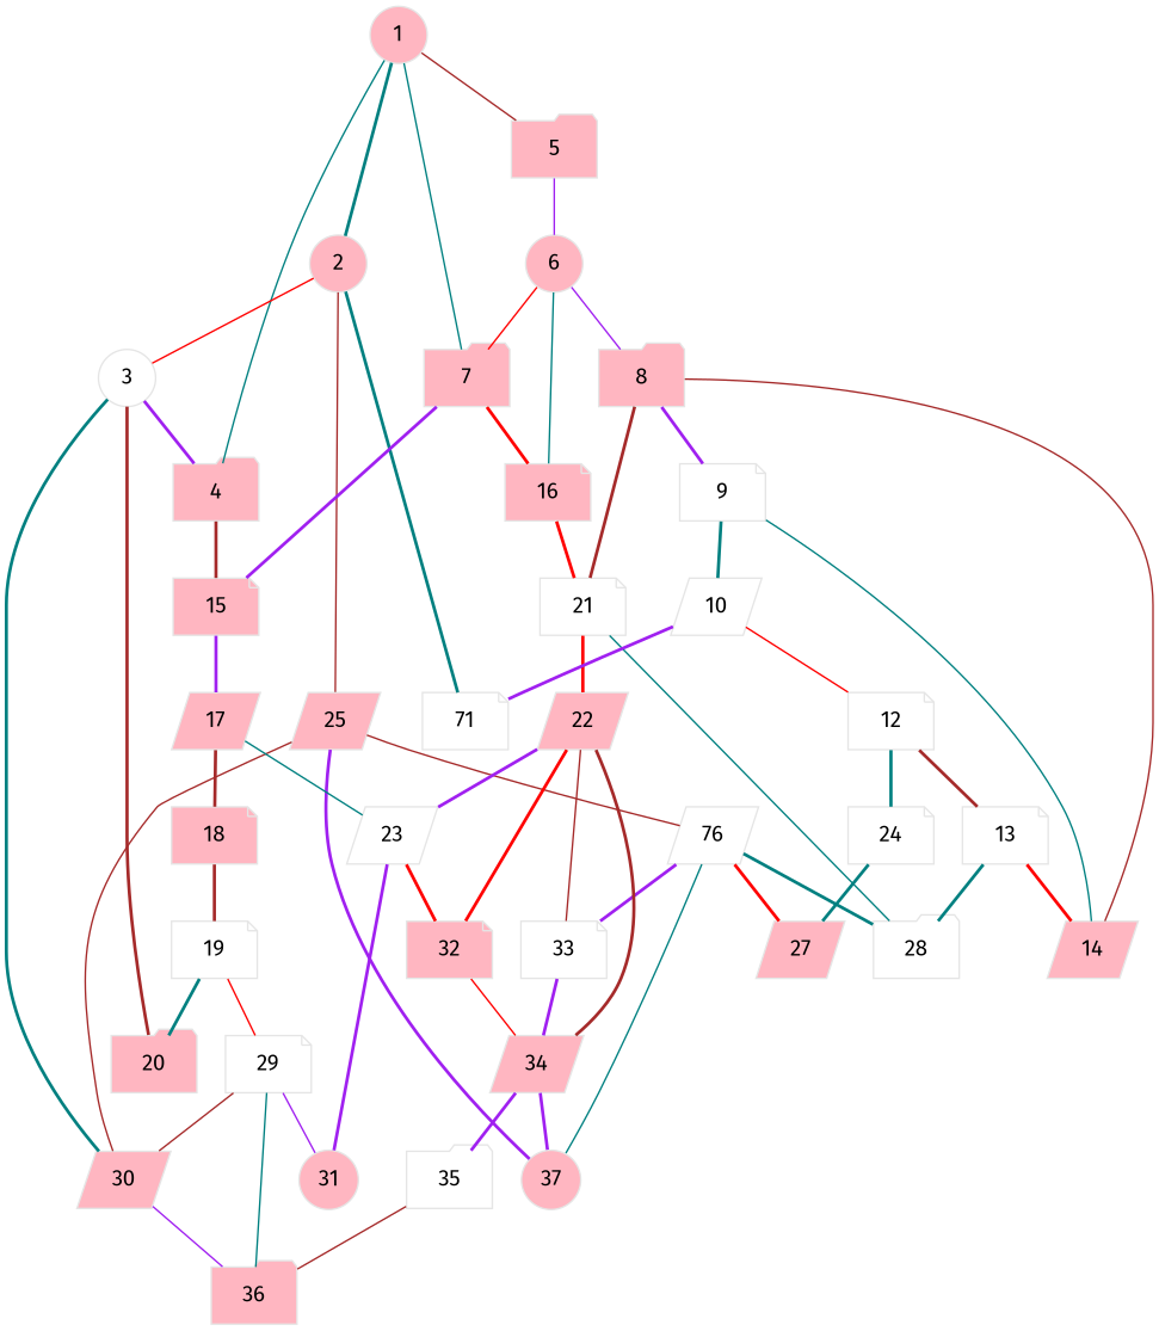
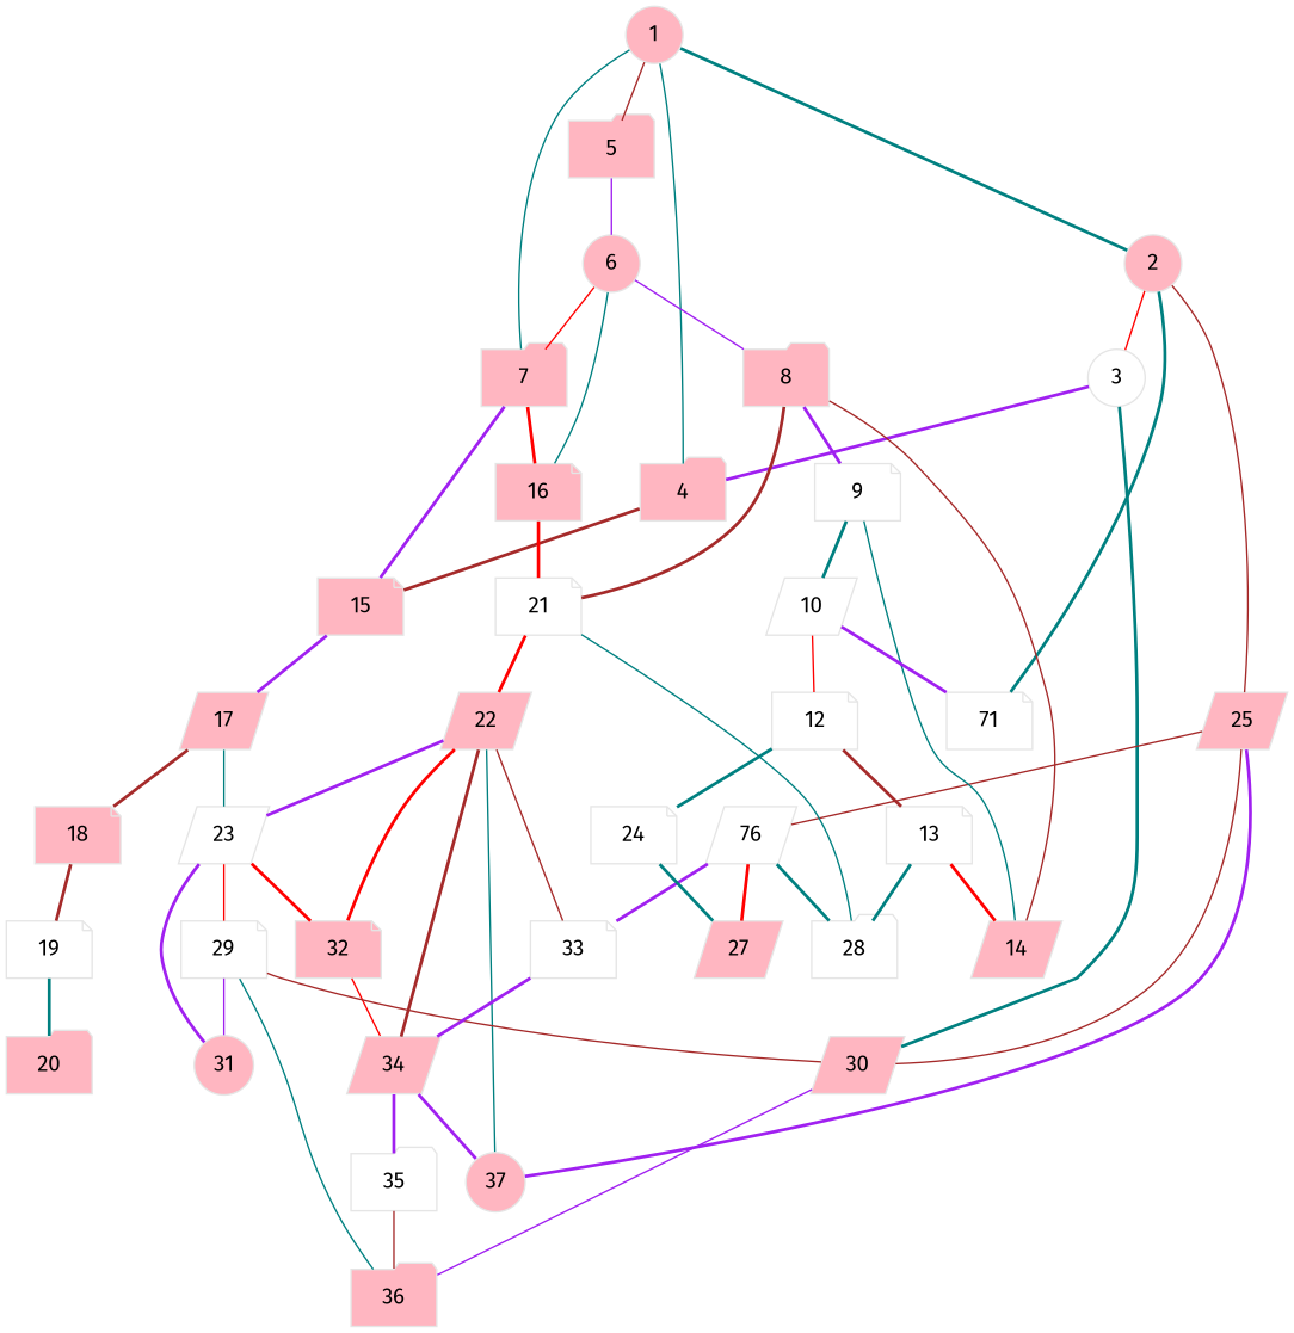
  graph {
    fontname="Fira Sans"
    node [color=gray90 fillcolor=lightpink fontname="Fira Sans" shape=note style=filled]
    edge [color=teal fontname="Fira Sans" style=bold weight=1.0]
    1 [shape=circle]
    2 [shape=circle]
    4 [shape=folder]
    5 [shape=folder]
    7 [shape=folder]
    3 [fillcolor=white shape=circle]
    n7 [fillcolor=white label=71]
    25 [shape=parallelogram]
    15
    6 [shape=circle]
    16
    20 [shape=folder]
    30 [shape=parallelogram]
    n14 [fillcolor=white label=76 shape=parallelogram]
    37 [shape=circle]
    36 [shape=folder]
    17 [shape=parallelogram]
    8 [shape=folder]
    9 [fillcolor=white]
    14 [shape=parallelogram]
    21 [fillcolor=white]
    10 [fillcolor=white shape=parallelogram]
    28 [fillcolor=white shape=folder]
    22 [shape=parallelogram]
    12 [fillcolor=white]
    13 [fillcolor=white]
    24 [fillcolor=white]
    27 [shape=parallelogram]
    18
    23 [fillcolor=white shape=parallelogram]
    19 [fillcolor=white]
    32
    31 [shape=circle]
    29 [fillcolor=white]
    33 [fillcolor=white]
    34 [shape=parallelogram]
    35 [fillcolor=white shape=folder]
    1 -- 2
    1 -- 4 [style=solid]
    1 -- 5 [color=brown style=solid]
    1 -- 7 [style=solid]
    2 -- 3 [color=red style=solid]
    2 -- n7
    2 -- 25 [color=brown style=solid]
    4 -- 15 [color=brown]
    5 -- 6 [color=purple style=solid weight=2.0]
    7 -- 15 [color=purple]
    7 -- 16 [color=red]
    3 -- 4 [color=purple]
-   3 -- 20 [color=brown weight=2.0]
    3 -- 30
    25 -- 30 [color=brown style=solid]
    25 -- n14 [color=brown style=solid]
    25 -- 37 [color=purple]
    15 -- 17 [color=purple weight=2.0]
    6 -- 7 [color=red style=solid]
    6 -- 16 [style=solid]
    6 -- 8 [color=purple style=solid weight=2.0]
    16 -- 21 [color=red]
    30 -- 36 [color=purple style=solid]
-   n14 -- 37 [style=solid]
+   22 -- 37 [style=solid]
    n14 -- 28
    n14 -- 27 [color=red weight=2.0]
    n14 -- 33 [color=purple]
    17 -- 18 [color=brown weight=2.0]
    17 -- 23 [style=solid weight=2.0]
    8 -- 9 [color=purple]
    8 -- 14 [color=brown style=solid]
    8 -- 21 [color=brown]
    9 -- 14 [style=solid]
    9 -- 10
    21 -- 28 [style=solid]
    21 -- 22 [color=red weight=2.0]
    10 -- n7 [color=purple weight=2.0]
    10 -- 12 [color=red style=solid]
    22 -- 23 [color=purple]
    22 -- 32 [color=red]
    22 -- 33 [color=brown style=solid]
    22 -- 34 [color=brown]
    12 -- 13 [color=brown]
    12 -- 24 [weight=2.0]
    13 -- 14 [color=red]
    13 -- 28
    24 -- 27
    18 -- 19 [color=brown weight=2.0]
    23 -- 32 [color=red]
    23 -- 31 [color=purple]
    19 -- 20
-   19 -- 29 [color=red style=solid weight=2.0]
+   23 -- 29 [color=red style=solid weight=2.0]
    32 -- 34 [color=red style=solid]
    29 -- 30 [color=brown style=solid]
    29 -- 36 [style=solid]
    29 -- 31 [color=purple style=solid weight=2.0]
    33 -- 34 [color=purple]
    34 -- 37 [color=purple]
    34 -- 35 [color=purple weight=2.0]
    35 -- 36 [color=brown style=solid]
  }
